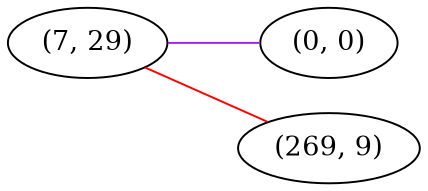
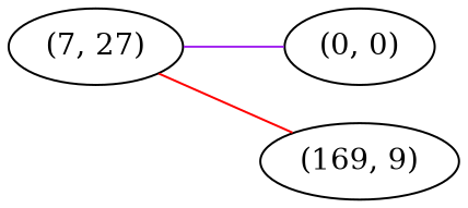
  graph {
    rankdir=LR
-   "(7, 27)" [label="(7, 29)"]
+   "(7, 27)"
    "(0, 0)"
-   "(269, 9)"
+   "(269, 9)" [label="(169, 9)"]
    "(7, 27)" -- "(0, 0)" [color=purple weight=4]
    "(7, 27)" -- "(269, 9)" [color=red weight=1]
  }
